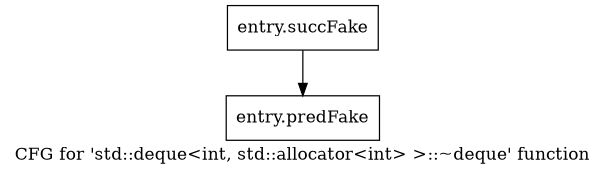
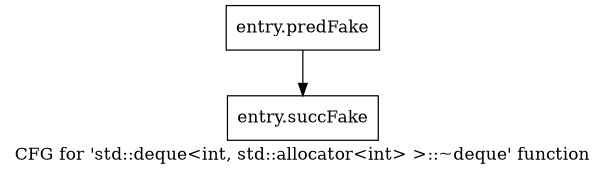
  digraph {
    label="CFG for 'std::deque\<int, std::allocator\<int\> \>::~deque' function"
    node [shape=record]
    n1 [label="{entry.predFake}"]
    n2 [filename="/proj/xbuilds/2019.2_0801_1/installs/lin64/Vivado/HEAD/tps/lnx64/gcc-6.2.0/lib/gcc/x86_64-pc-linux-gnu/6.2.0/../../../../include/c++/6.2.0/bits/stl_deque.h" label="{entry.succFake}" linenumber=1041]
-   n2 -> n1 [filename="/proj/xbuilds/2019.2_0801_1/installs/lin64/Vivado/HEAD/tps/lnx64/gcc-6.2.0/lib/gcc/x86_64-pc-linux-gnu/6.2.0/../../../../include/c++/6.2.0/bits/stl_deque.h"]
+   n1 -> n2 [filename="/proj/xbuilds/2019.2_0801_1/installs/lin64/Vivado/HEAD/tps/lnx64/gcc-6.2.0/lib/gcc/x86_64-pc-linux-gnu/6.2.0/../../../../include/c++/6.2.0/bits/stl_deque.h"]
  }
